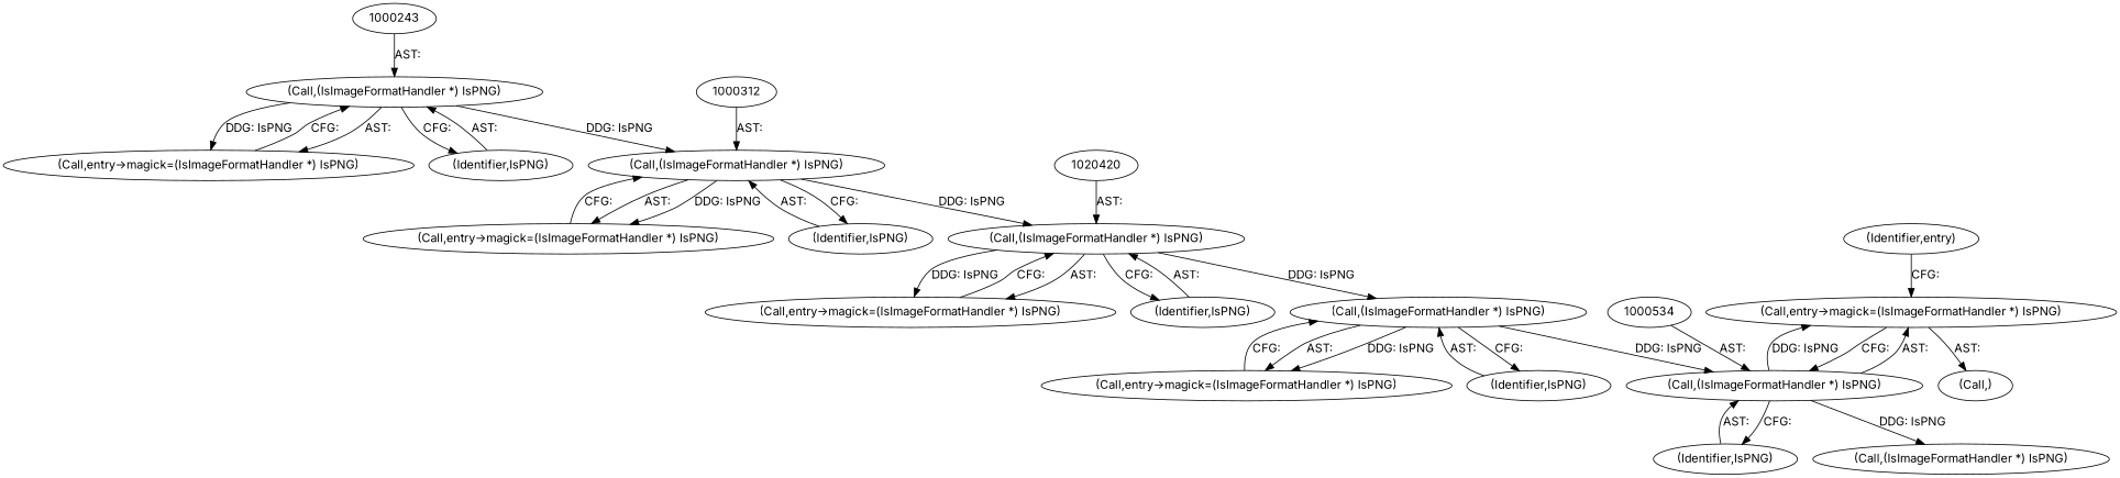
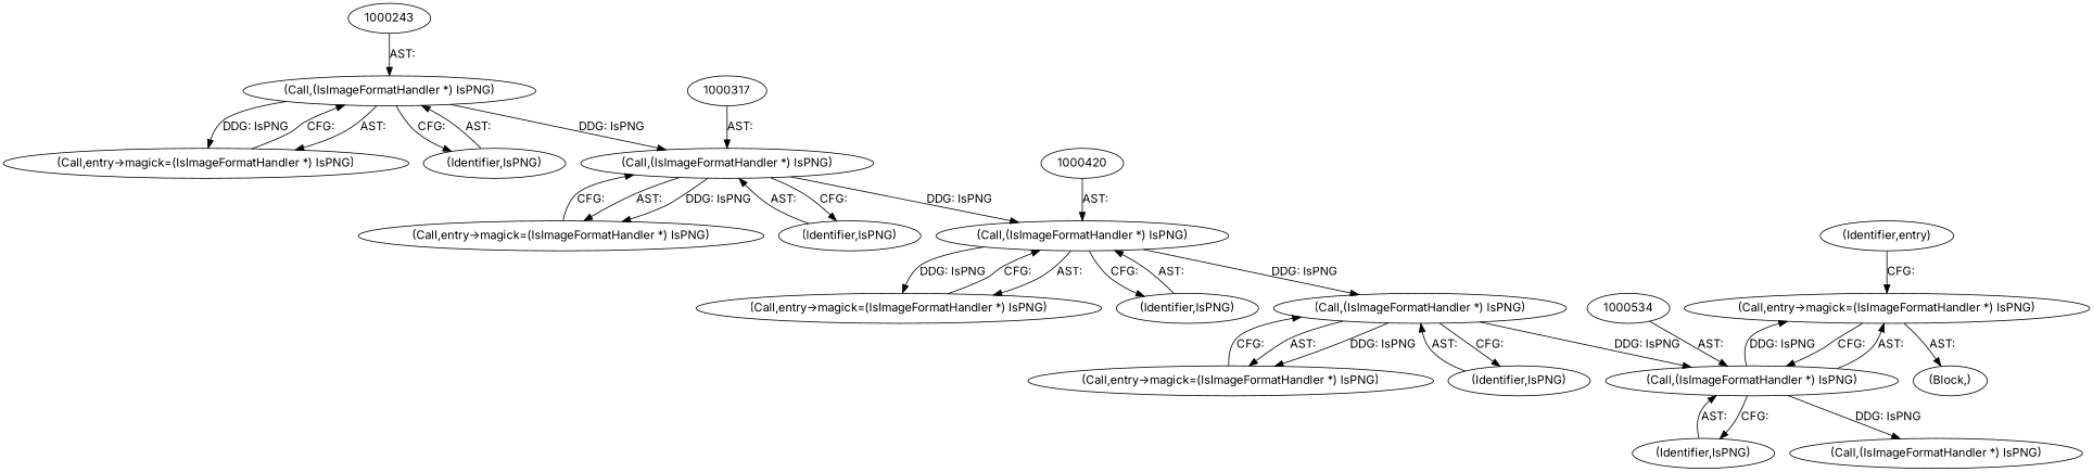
  digraph {
    fontname=Inter
    node [fontname=Inter]
    edge [fontname=Inter]
    n1 [label="(Call,entry->magick=(IsImageFormatHandler *) IsPNG)"]
    n2 [label="(Call,(IsImageFormatHandler *) IsPNG)"]
-   n3 [label="(Call,)"]
+   n3 [label="(Block,)"]
    n4 [label="(Identifier,IsPNG)"]
    n5 [label="(Call,(IsImageFormatHandler *) IsPNG)"]
    n6 [label="(Call,(IsImageFormatHandler *) IsPNG)"]
    n7 [label="(Call,entry->magick=(IsImageFormatHandler *) IsPNG)"]
    n8 [label="(Identifier,IsPNG)"]
    n9 [label="(Call,(IsImageFormatHandler *) IsPNG)"]
    n10 [label="(Identifier,IsPNG)"]
    n11 [label="(Call,entry->magick=(IsImageFormatHandler *) IsPNG)"]
    n12 [label="(Call,(IsImageFormatHandler *) IsPNG)"]
    n13 [label="(Call,entry->magick=(IsImageFormatHandler *) IsPNG)"]
    n14 [label="(Identifier,IsPNG)"]
    n15 [label="(Call,(IsImageFormatHandler *) IsPNG)"]
    n16 [label="(Identifier,IsPNG)"]
    n17 [label="(Call,entry->magick=(IsImageFormatHandler *) IsPNG)"]
    n18 [label="(Identifier,entry)"]
    1000534
-   1000420 [label=1020420]
-   1000317 [label=1000312]
+   1000420
+   1000317
    1000243
    n1 -> n2 [label="CFG: "]
    n1 -> n3 [label="AST: "]
    n2 -> n1 [label="AST: "]
    n2 -> n1 [label="DDG: IsPNG"]
    n2 -> n4 [label="CFG: "]
    n2 -> n5 [label="DDG: IsPNG"]
    n4 -> n2 [label="AST: "]
    n6 -> n2 [label="DDG: IsPNG"]
    n6 -> n7 [label="AST: "]
    n6 -> n7 [label="DDG: IsPNG"]
    n6 -> n8 [label="CFG: "]
    n7 -> n6 [label="CFG: "]
    n8 -> n6 [label="AST: "]
    n9 -> n6 [label="DDG: IsPNG"]
    n9 -> n10 [label="CFG: "]
    n9 -> n11 [label="AST: "]
    n9 -> n11 [label="DDG: IsPNG"]
    n10 -> n9 [label="AST: "]
    n11 -> n9 [label="CFG: "]
    n12 -> n9 [label="DDG: IsPNG"]
    n12 -> n13 [label="AST: "]
    n12 -> n13 [label="DDG: IsPNG"]
    n12 -> n14 [label="CFG: "]
    n13 -> n12 [label="CFG: "]
    n14 -> n12 [label="AST: "]
    n15 -> n12 [label="DDG: IsPNG"]
    n15 -> n16 [label="CFG: "]
    n15 -> n17 [label="AST: "]
    n15 -> n17 [label="DDG: IsPNG"]
    n16 -> n15 [label="AST: "]
    n17 -> n15 [label="CFG: "]
    n18 -> n1 [label="CFG: "]
    1000534 -> n2 [label="AST: "]
    1000420 -> n9 [label="AST: "]
    1000317 -> n12 [label="AST: "]
    1000243 -> n15 [label="AST: "]
  }
